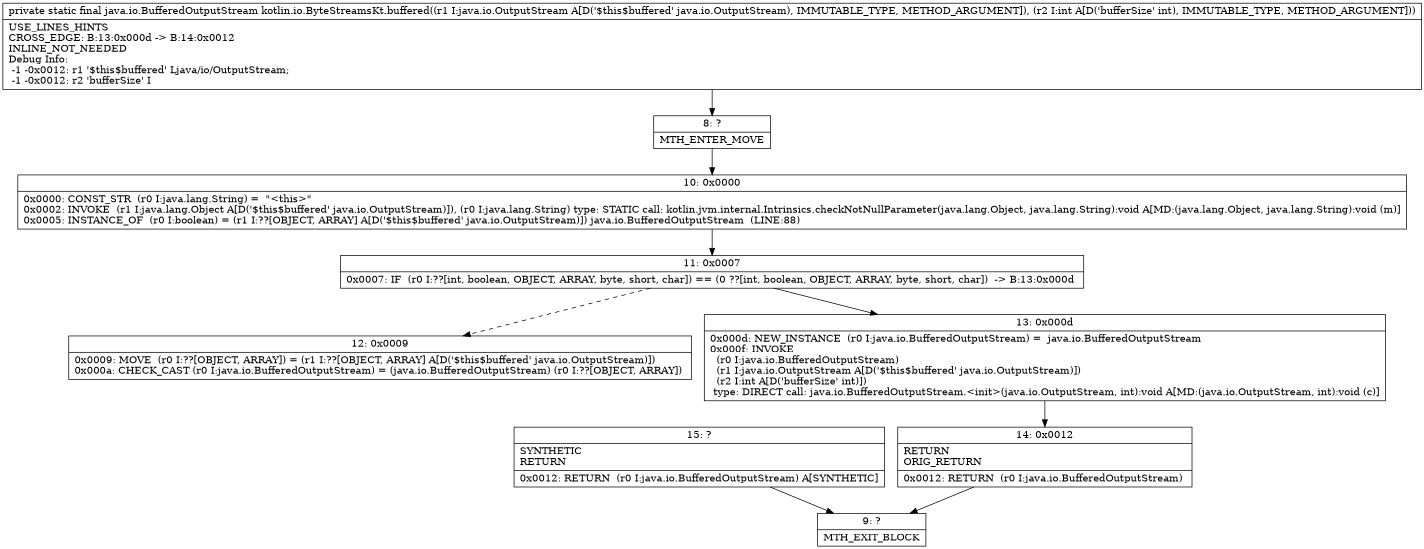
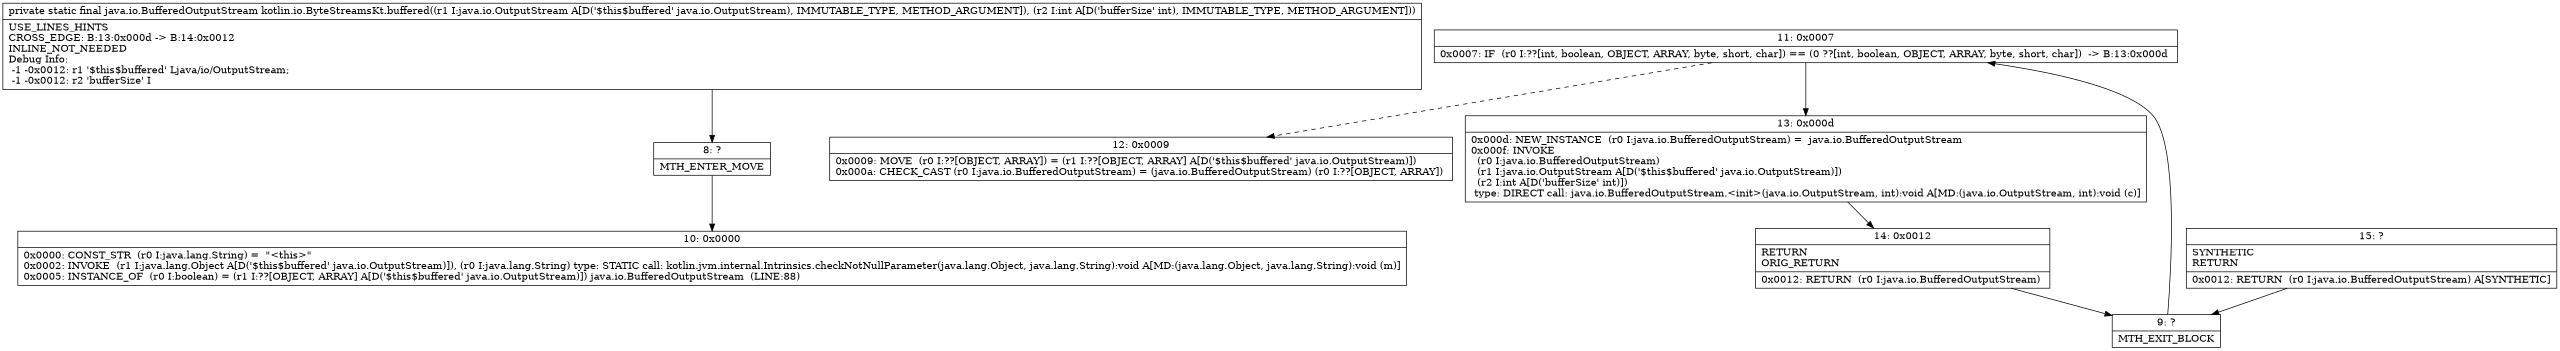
  digraph {
    node [shape=record]
    n1 [label="{8\:\ ?|MTH_ENTER_MOVE\l}"]
    n2 [label="{10\:\ 0x0000|0x0000: CONST_STR  (r0 I:java.lang.String) =  \"\<this\>\" \l0x0002: INVOKE  (r1 I:java.lang.Object A[D('$this$buffered' java.io.OutputStream)]), (r0 I:java.lang.String) type: STATIC call: kotlin.jvm.internal.Intrinsics.checkNotNullParameter(java.lang.Object, java.lang.String):void A[MD:(java.lang.Object, java.lang.String):void (m)]\l0x0005: INSTANCE_OF  (r0 I:boolean) = (r1 I:??[OBJECT, ARRAY] A[D('$this$buffered' java.io.OutputStream)]) java.io.BufferedOutputStream  (LINE:88)\l}"]
    n3 [label="{11\:\ 0x0007|0x0007: IF  (r0 I:??[int, boolean, OBJECT, ARRAY, byte, short, char]) == (0 ??[int, boolean, OBJECT, ARRAY, byte, short, char])  \-\> B:13:0x000d \l}"]
    n4 [label="{12\:\ 0x0009|0x0009: MOVE  (r0 I:??[OBJECT, ARRAY]) = (r1 I:??[OBJECT, ARRAY] A[D('$this$buffered' java.io.OutputStream)]) \l0x000a: CHECK_CAST (r0 I:java.io.BufferedOutputStream) = (java.io.BufferedOutputStream) (r0 I:??[OBJECT, ARRAY]) \l}"]
    n5 [label="{13\:\ 0x000d|0x000d: NEW_INSTANCE  (r0 I:java.io.BufferedOutputStream) =  java.io.BufferedOutputStream \l0x000f: INVOKE  \l  (r0 I:java.io.BufferedOutputStream)\l  (r1 I:java.io.OutputStream A[D('$this$buffered' java.io.OutputStream)])\l  (r2 I:int A[D('bufferSize' int)])\l type: DIRECT call: java.io.BufferedOutputStream.\<init\>(java.io.OutputStream, int):void A[MD:(java.io.OutputStream, int):void (c)]\l}"]
    n6 [label="{14\:\ 0x0012|RETURN\lORIG_RETURN\l|0x0012: RETURN  (r0 I:java.io.BufferedOutputStream) \l}"]
    n7 [label="{15\:\ ?|SYNTHETIC\lRETURN\l|0x0012: RETURN  (r0 I:java.io.BufferedOutputStream) A[SYNTHETIC]\l}"]
    n8 [label="{9\:\ ?|MTH_EXIT_BLOCK\l}"]
    n9 [label="{private static final java.io.BufferedOutputStream kotlin.io.ByteStreamsKt.buffered((r1 I:java.io.OutputStream A[D('$this$buffered' java.io.OutputStream), IMMUTABLE_TYPE, METHOD_ARGUMENT]), (r2 I:int A[D('bufferSize' int), IMMUTABLE_TYPE, METHOD_ARGUMENT]))  | USE_LINES_HINTS\lCROSS_EDGE: B:13:0x000d \-\> B:14:0x0012\lINLINE_NOT_NEEDED\lDebug Info:\l  \-1 \-0x0012: r1 '$this$buffered' Ljava\/io\/OutputStream;\l  \-1 \-0x0012: r2 'bufferSize' I\l}"]
    n1 -> n2
-   n2 -> n3
+   n8 -> n3
    n3 -> n4 [style=dashed]
    n3 -> n5
    n5 -> n6
    n6 -> n8
    n7 -> n8
    n9 -> n1
  }
